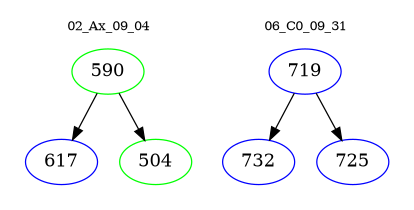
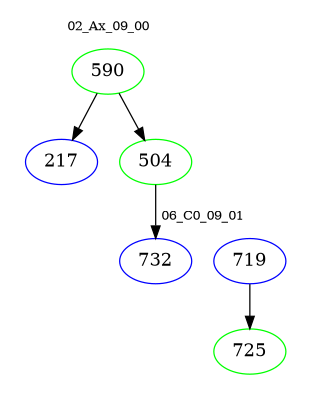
  digraph {
    node [color=green]
    edge [color=black]
    n1 [label=590]
-   n2 [color=blue label=617]
+   n2 [color=blue label=217]
    n3 [label=504]
    n4 [color=blue label=719]
    n5 [color=blue label=732]
-   n6 [color=blue label=725]
+   n6 [label=725]
    subgraph cluster_1 {
      color=white
      fontsize=10
-     label="02_Ax_09_04"
+     label="02_Ax_09_00"
      n1
      n2
      n3
    }
    subgraph cluster_2 {
      color=white
      fontsize=10
-     label="06_C0_09_31"
+     label="06_C0_09_01"
      n4
      n5
      n6
    }
    n1 -> n2
    n1 -> n3
-   n4 -> n5
+   n3 -> n5
    n4 -> n6
  }
